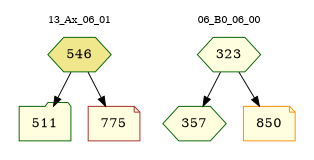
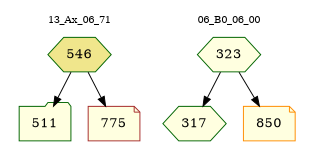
  digraph {
    node [color=darkgreen fillcolor=lightyellow shape=hexagon style=filled]
    edge [color=black]
    n1 [fillcolor=khaki label=546]
    n2 [label=511 shape=folder]
    n3 [color=brown label=775 shape=note]
    n4 [label=323]
-   n5 [label=357]
+   n5 [label=317]
    n6 [color=darkorange label=850 shape=note]
    subgraph cluster_1 {
      color=white
      fontsize=10
-     label="13_Ax_06_01"
+     label="13_Ax_06_71"
      n1
      n2
      n3
    }
    subgraph cluster_2 {
      color=white
      fontsize=10
      label="06_B0_06_00"
      n4
      n5
      n6
    }
    n1 -> n2
    n1 -> n3
    n4 -> n5
    n4 -> n6
  }
